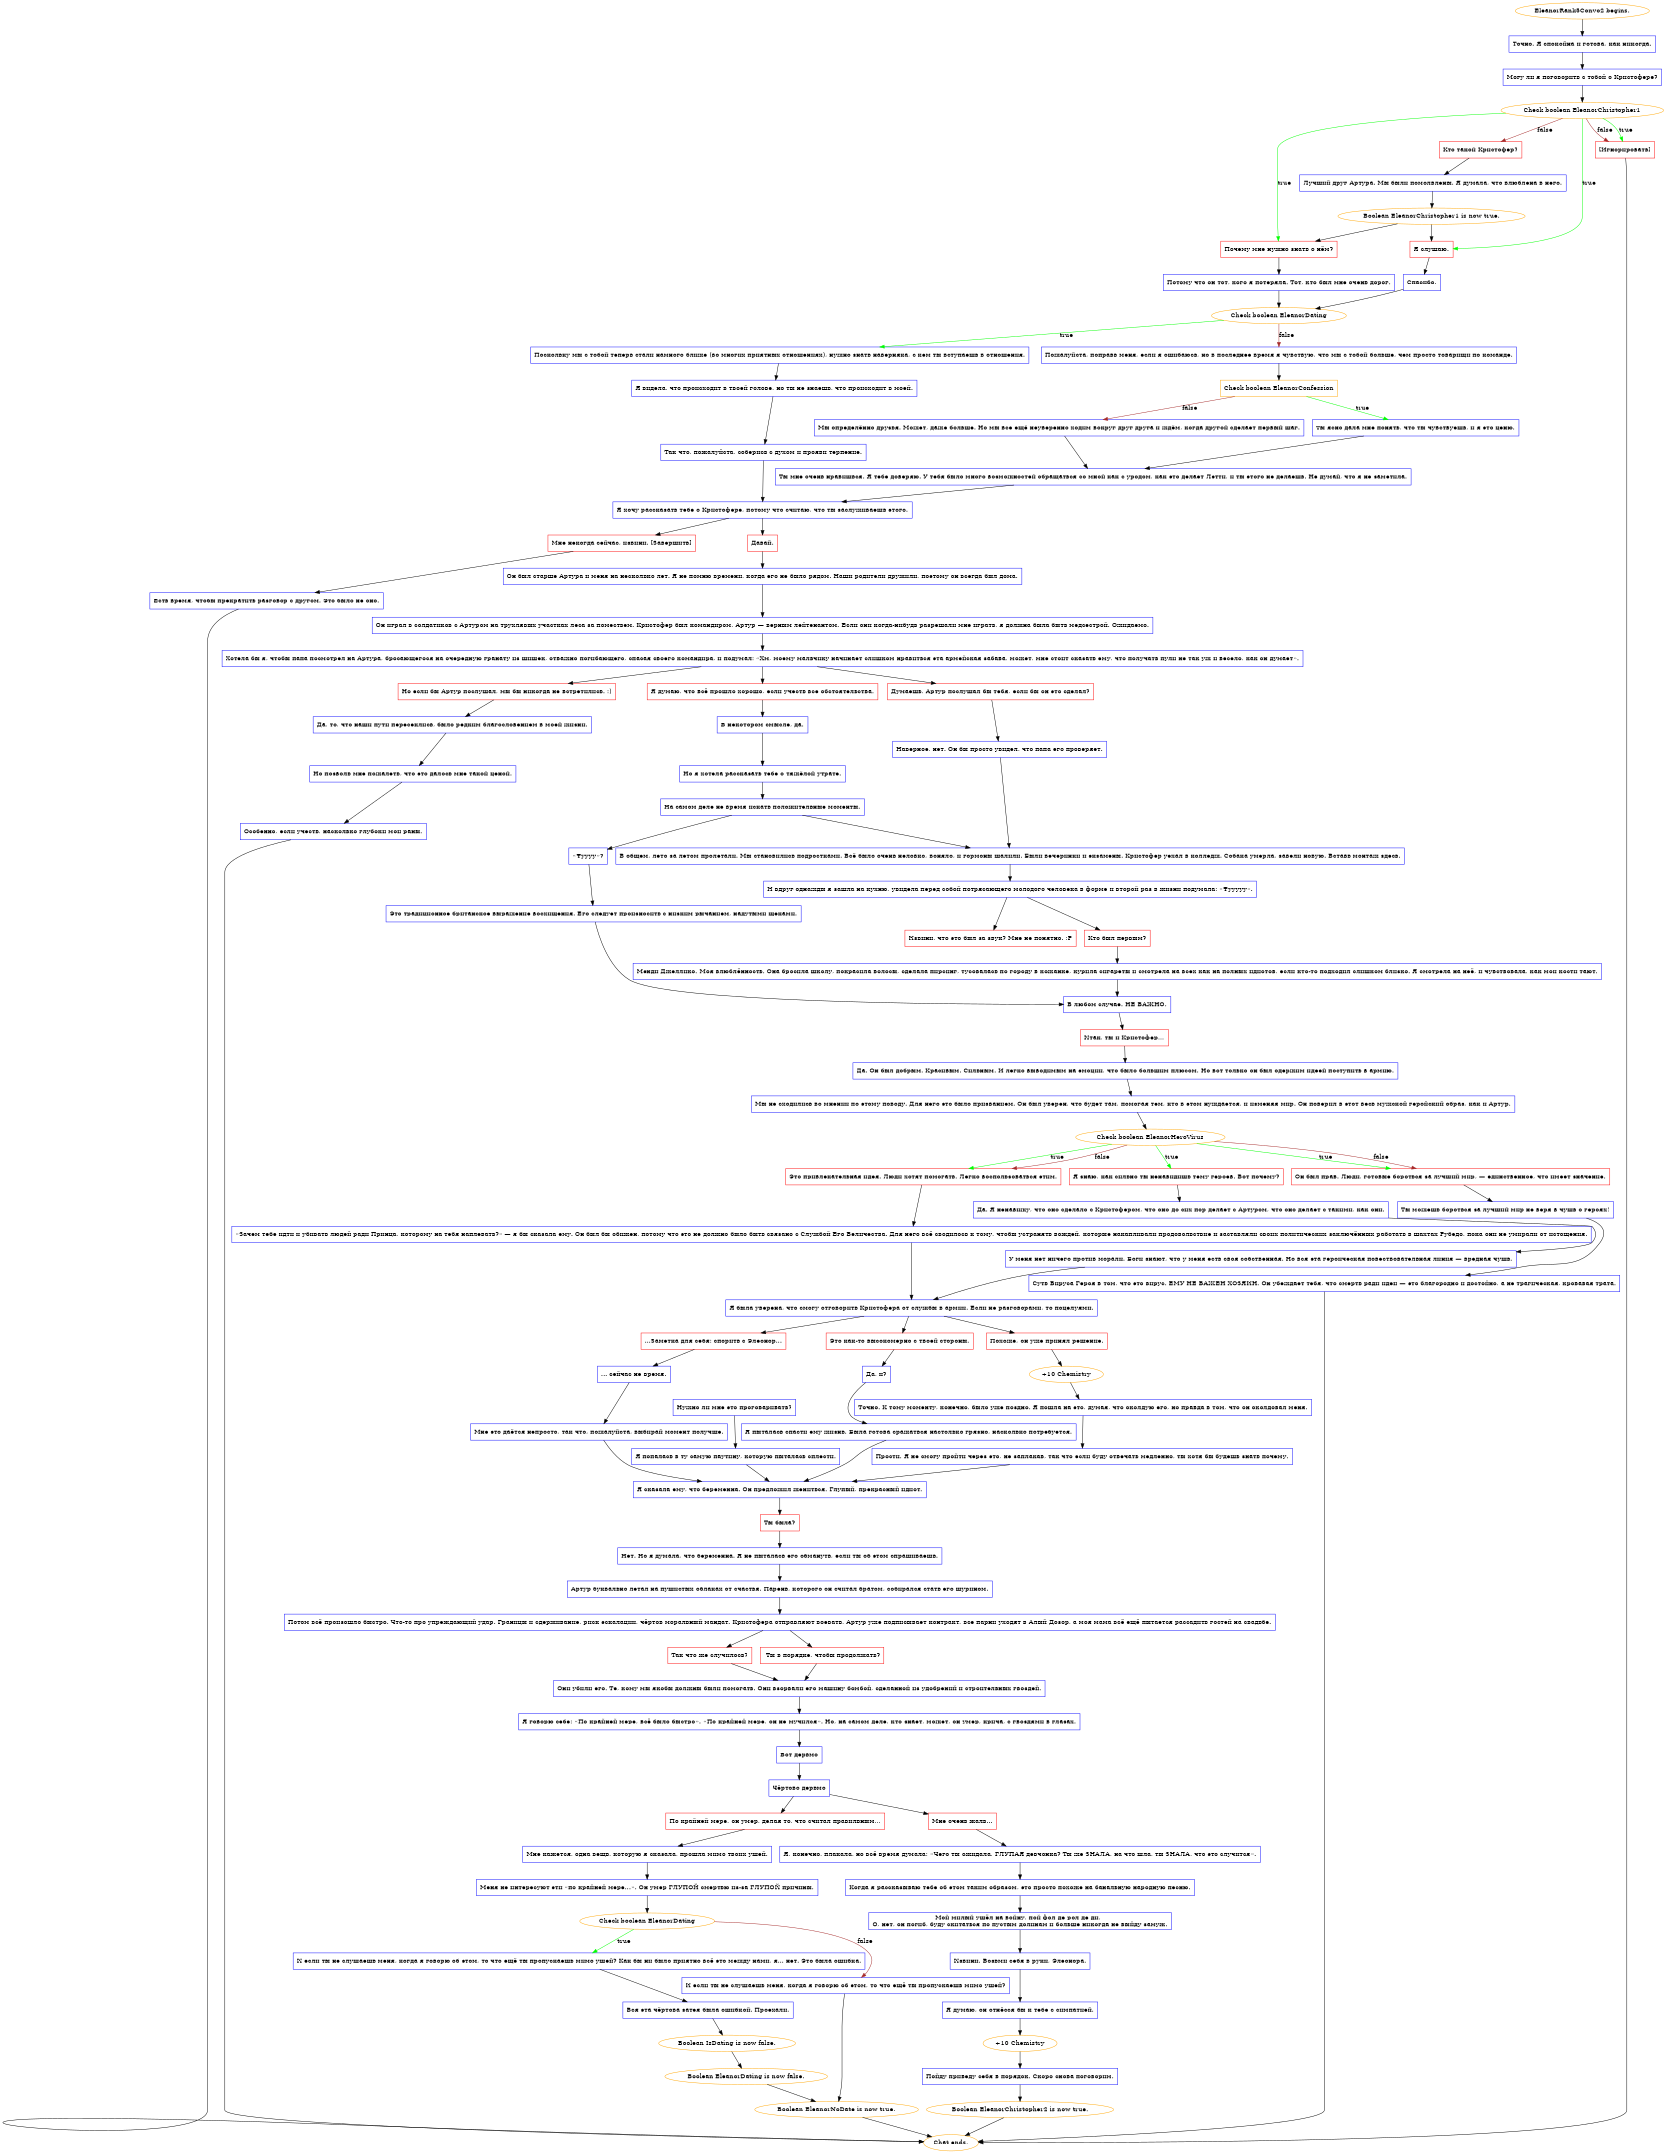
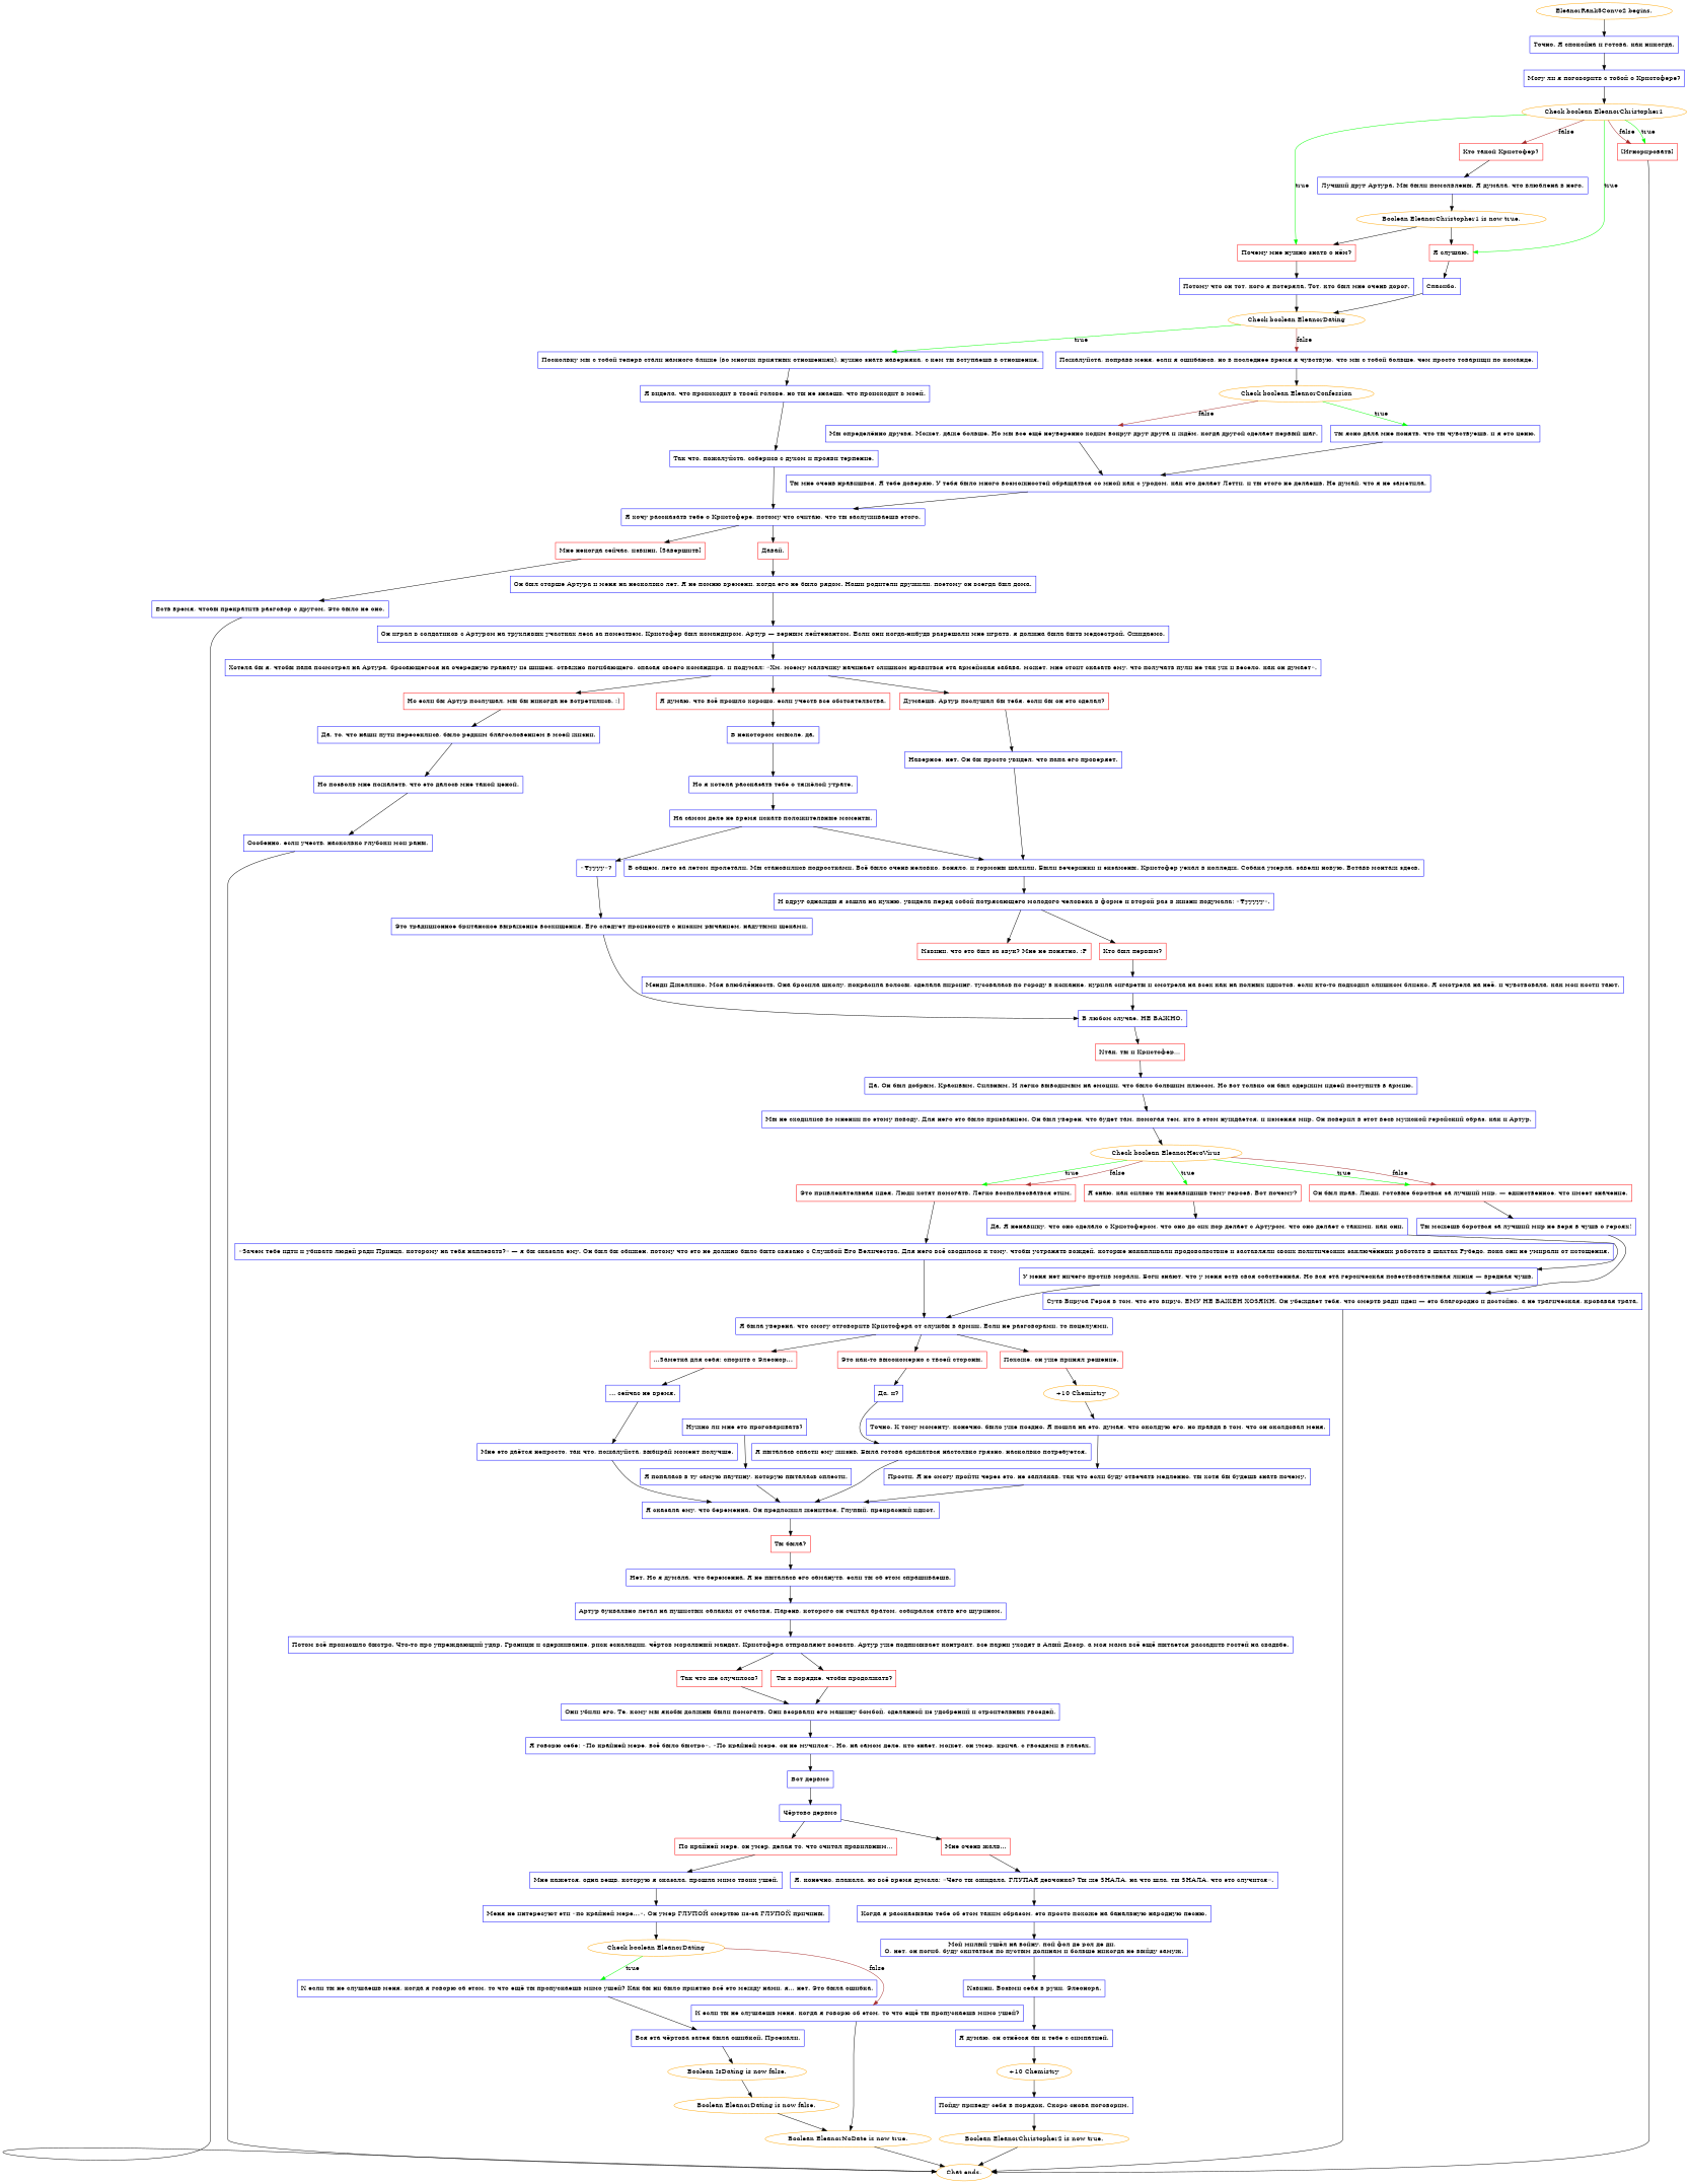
  digraph {
    node [color=blue shape=box]
    "EleanorRank5Convo2 begins." [color=orange shape=""]
    n2 [label="Точно. Я спокойна и готова, как никогда."]
    n3 [label="Могу ли я поговорить с тобой о Кристофере?"]
    n4 [color=orange label="Check boolean EleanorChristopher1" shape=""]
    n5 [color=red label="Я слушаю."]
    n6 [color=red label="Почему мне нужно знать о нём?"]
    n7 [color=red label="[Игнорировать]"]
    n8 [color=red label="Кто такой Кристофер?"]
    n9 [label="Спасибо."]
    n10 [label="Потому что он тот, кого я потеряла. Тот, кто был мне очень дорог."]
    "Chat ends." [color=orange shape=""]
    n12 [label="Лучший друг Артура. Мы были помолвлены. Я думала, что влюблена в него."]
    n13 [color=orange label="Check boolean EleanorDating" shape=""]
    n14 [color=orange label="Boolean EleanorChristopher1 is now true." shape=""]
    n15 [label="Поскольку мы с тобой теперь стали намного ближе (во многих приятных отношениях), нужно знать наверняка, с кем ты вступаешь в отношения."]
    n16 [label="Пожалуйста, поправь меня, если я ошибаюсь, но в последнее время я чувствую, что мы с тобой больше, чем просто товарищи по команде."]
    n17 [label="Я видела, что происходит в твоей голове, но ты не знаешь, что происходит в моей."]
-   n18 [color=orange label="Check boolean EleanorConfession"]
+   n18 [color=orange label="Check boolean EleanorConfession" shape=""]
    n19 [label="Так что, пожалуйста, соберись с духом и прояви терпение."]
    n20 [label="Ты ясно дала мне понять, что ты чувствуешь, и я это ценю."]
    n21 [label="Мы определённо друзья. Может, даже больше. Но мы все ещё неуверенно ходим вокруг друг друга и ждём, когда другой сделает первый шаг."]
    n22 [label="Я хочу рассказать тебе о Кристофере, потому что считаю, что ты заслуживаешь этого."]
    n23 [label="Ты мне очень нравишься. Я тебе доверяю. У тебя было много возможностей обращаться со мной как с уродом, как это делает Лэтти, и ты этого не делаешь. Не думай, что я не заметила."]
    n24 [color=red label="Давай."]
    n25 [color=red label="Мне некогда сейчас, извини. [Завершить]"]
    n26 [label="Он был старше Артура и меня на несколько лет. Я не помню времени, когда его не было рядом. Наши родители дружили, поэтому он всегда был дома."]
    n27 [label="Есть время, чтобы прекратить разговор с другом. Это было не оно."]
    n28 [label="Он играл в солдатиков с Артуром на трухлявых участках леса за поместьем. Кристофер был командиром, Артур — верным лейтенантом. Если они когда-нибудь разрешали мне играть, я должна была быть медсестрой. Ожидаемо."]
    n29 [label="Хотела бы я, чтобы папа посмотрел на Артура, бросающегося на очередную гранату из шишек, отважно погибающего, спасая своего командира, и подумал: «Хм, моему мальчику начинает слишком нравиться эта армейская забава, может, мне стоит сказать ему, что получать пули не так уж и весело, как он думает»."]
    n30 [color=red label="Думаешь, Артур послушал бы тебя, если бы он это сделал?"]
    n31 [color=red label="Я думаю, что всё прошло хорошо, если учесть все обстоятельства."]
    n32 [color=red label="Но если бы Артур послушал, мы бы никогда не встретились. :)"]
    n33 [label="Наверное, нет. Он бы просто увидел, что папа его проверяет."]
    n34 [label="В некотором смысле, да."]
    n35 [label="Да, то, что наши пути пересеклись, было редким благословением в моей жизни."]
    n36 [label="В общем, лето за летом пролетали. Мы становились подростками. Всё было очень неловко, воняло, и гормоны шалили. Были вечеринки и экзамены. Кристофер уехал в колледж. Собака умерла, завели новую. Вставь монтаж здесь."]
    n37 [label="Но я хотела рассказать тебе о тяжёлой утрате."]
    n38 [label="Но позволь мне пожалеть, что это далось мне такой ценой."]
    n39 [label="И вдруг однажды я зашла на кухню, увидела перед собой потрясающего молодого человека в форме и второй раз в жизни подумала: «Фууууу»."]
    n40 [label="На самом деле не время искать положительные моменты."]
    n41 [label="Особенно, если учесть, насколько глубоки мои раны."]
    n42 [color=red label="Извини, что это был за звук? Мне не понятно. :P"]
    n43 [color=red label="Кто был первым?"]
    n44 [label="«Фуууу»?"]
    n45 [label="Мэнди Джеллико. Моя влюблённость. Она бросила школу, покрасила волосы, сделала пирсинг, тусовалась по городу в кожанке, курила сигареты и смотрела на всех как на полных идиотов, если кто-то подходил слишком близко. Я смотрела на неё, и чувствовала, как мои кости тают."]
    n46 [label="Это традиционное британское выражение восхищения. Его следует произносить с низким рычанием, надутыми щеками."]
    n47 [label="В любом случае. НЕ ВАЖНО."]
    n48 [color=red label="Итак, ты и Кристофер…"]
    n49 [label="Да. Он был добрым. Красивым. Сильным. И легко выводимым на эмоции, что было большим плюсом. Но вот только он был одержим идеей поступить в армию."]
    n50 [label="Мы не сходились во мнении по этому поводу. Для него это было призванием. Он был уверен, что будет там, помогая тем, кто в этом нуждается, и изменяя мир. Он поверил в этот весь мужской геройский образ, как и Артур."]
    n51 [color=orange label="Check boolean EleanorHeroVirus" shape=""]
    n52 [color=red label="Я знаю, как сильно ты ненавидишь тему героев. Вот почему?"]
    n53 [color=red label="Он был прав. Люди, готовые бороться за лучший мир, — единственное, что имеет значение."]
    n54 [color=red label="Это привлекательная идея. Люди хотят помогать. Легко воспользоваться этим."]
    n55 [label="Да. Я ненавижу, что оно сделало с Кристофером, что оно до сих пор делает с Артуром, что оно делает с такими, как они."]
    n56 [label="Ты можешь бороться за лучший мир не веря в чушь о героях!"]
    n57 [label="«Зачем тебе идти и убивать людей ради Принца, которому на тебя наплевать?» — я бы сказала ему. Он был бы обижен, потому что это не должно было быть связано с Службой Его Величества. Для него всё сводилось к тому, чтобы устранять вождей, которые накапливали продовольствие и заставляли своих политических заключённых работать в шахтах Рубедо, пока они не умирали от истощения."]
    n58 [label="У меня нет ничего против морали. Боги знают, что у меня есть своя собственная. Но вся эта героическая повествовательная линия — вредная чушь."]
    n59 [label="Суть Вируса Героя в том, что это вирус. ЕМУ НЕ ВАЖЕН ХОЗЯИН. Он убеждает тебя, что смерть ради идеи — это благородно и достойно, а не трагическая, кровавая трата."]
    n60 [label="Я была уверена, что смогу отговорить Кристофера от службы в армии. Если не разговорами, то поцелуями."]
    n61 [color=red label="Это как-то высокомерно с твоей стороны."]
    n62 [color=red label="Похоже, он уже принял решение."]
    n63 [color=red label="...Заметка для себя: спорить с Элеонор..."]
    n64 [label="Да, и?"]
    n65 [color=orange label="+10 Chemistry" shape=""]
    n66 [label="... сейчас не время."]
    n67 [label="Я пыталась спасти ему жизнь. Была готова сражаться настолько грязно, насколько потребуется."]
    n68 [label="Нужно ли мне это проговаривать?"]
    n69 [label="Я попалась в ту самую паутину, которую пыталась сплести."]
    n70 [label="Точно. К тому моменту, конечно, было уже поздно. Я пошла на это, думая, что околдую его, но правда в том, что он околдовал меня."]
    n71 [label="Мне это даётся непросто, так что, пожалуйста, выбирай момент получше."]
    n72 [label="Я сказала ему, что беременна. Он предложил жениться. Глупый, прекрасный идиот."]
    n73 [label="Прости. Я не смогу пройти через это, не заплакав, так что если буду отвечать медленно, ты хотя бы будешь знать почему."]
    n74 [color=red label="Ты была?"]
    n75 [label="Нет. Но я думала, что беременна. Я не пыталась его обмануть, если ты об этом спрашиваешь."]
    n76 [label="Артур буквально летал на пушистых облаках от счастья. Парень, которого он считал братом, собирался стать его шурином."]
    n77 [label="Потом всё произошло быстро. Что-то про упреждающий удар. Границы и сдерживание, риск эскалации, чёртов моральный мандат. Кристофера отправляют воевать, Артур уже подписывает контракт, все парни уходят в Алый Дозор, а моя мама всё ещё пытается рассадить гостей на свадьбе."]
    n78 [color=red label="Так что же случилось?"]
    n79 [color=red label=" Ты в порядке, чтобы продолжать?"]
    n80 [label="Они убили его. Те, кому мы якобы должны были помогать. Они взорвали его машину бомбой, сделанной из удобрений и строительных гвоздей."]
    n81 [label="Я говорю себе: «По крайней мере, всё было быстро». «По крайней мере, он не мучился». Но, на самом деле, кто знает, может, он умер, крича, с гвоздями в глазах."]
    n82 [label="Вот дерьмо"]
    n83 [label="Чёртово дерьмо"]
    n84 [color=red label="По крайней мере, он умер, делая то, что считал правильным…"]
    n85 [color=red label="Мне очень жаль..."]
    n86 [label="Мне кажется, одна вещь, которую я сказала, прошла мимо твоих ушей."]
    n87 [label="Я, конечно, плакала, но всё время думала: «Чего ты ожидала, ГЛУПАЯ девчонка? Ты же ЗНАЛА, на что шла, ты ЗНАЛА, что это случится»."]
    n88 [label="Меня не интересуют эти «по крайней мере...». Он умер ГЛУПОЙ смертью из-за ГЛУПОЙ причины."]
    n89 [label="Когда я рассказываю тебе об этом таким образом, это просто похоже на банальную народную песню."]
    n90 [color=orange label="Check boolean EleanorDating" shape=""]
    n91 [label="Мой милый ушёл на войну, пой фол де рол де ди,  \nО, нет, он погиб, буду скитаться по пустым долинам и больше никогда не выйду замуж."]
    n92 [label="И если ты не слушаешь меня, когда я говорю об этом, то что ещё ты пропускаешь мимо ушей? Как бы ни было приятно всё это между нами, я... нет. Это была ошибка."]
    n93 [label="И если ты не слушаешь меня, когда я говорю об этом, то что ещё ты пропускаешь мимо ушей?"]
    n94 [label="Извини. Возьми себя в руки, Элеонора."]
    n95 [label="Вся эта чёртова затея была ошибкой. Проехали."]
    n96 [color=orange label="Boolean EleanorNoDate is now true." shape=""]
    n97 [label="Я думаю, он отнёсся бы к тебе с симпатией."]
    n98 [color=orange label="Boolean IsDating is now false." shape=""]
    n99 [color=orange label="+10 Chemistry" shape=""]
    n100 [color=orange label="Boolean EleanorDating is now false." shape=""]
    n101 [label="Пойду приведу себя в порядок. Скоро снова поговорим."]
    n102 [color=orange label="Boolean EleanorChristopher2 is now true." shape=""]
    "EleanorRank5Convo2 begins." -> n2
    n2 -> n3
    n3 -> n4
    n4 -> n5 [color=green label=true]
    n4 -> n6 [color=green label=true]
    n4 -> n7 [color=green label=true]
    n4 -> n7 [color=brown label=false]
    n4 -> n8 [color=brown label=false]
    n5 -> n9
    n6 -> n10
    n7 -> "Chat ends."
    n8 -> n12
    n9 -> n13
    n10 -> n13
    n12 -> n14
    n13 -> n15 [color=green label=true]
    n13 -> n16 [color=brown label=false]
    n14 -> n5
    n14 -> n6
    n15 -> n17
    n16 -> n18
    n17 -> n19
    n18 -> n20 [color=green label=true]
    n18 -> n21 [color=brown label=false]
    n19 -> n22
    n20 -> n23
    n21 -> n23
    n22 -> n24
    n22 -> n25
    n23 -> n22
    n24 -> n26
    n25 -> n27
    n26 -> n28
    n27 -> "Chat ends."
    n28 -> n29
    n29 -> n30
    n29 -> n31
    n29 -> n32
    n30 -> n33
    n31 -> n34
    n32 -> n35
    n33 -> n36
    n34 -> n37
    n35 -> n38
    n36 -> n39
    n37 -> n40
    n38 -> n41
    n39 -> n42
    n39 -> n43
    n40 -> n36
    n40 -> n44
    n41 -> "Chat ends."
    n43 -> n45
    n44 -> n46
    n45 -> n47
    n46 -> n47
    n47 -> n48
    n48 -> n49
    n49 -> n50
    n50 -> n51
    n51 -> n52 [color=green label=true]
    n51 -> n53 [color=green label=true]
    n51 -> n53 [color=brown label=false]
    n51 -> n54 [color=green label=true]
    n51 -> n54 [color=brown label=false]
    n52 -> n55
    n53 -> n56
    n54 -> n57
    n55 -> n58
    n56 -> n59
    n57 -> n60
    n58 -> n60
    n59 -> "Chat ends."
    n60 -> n61
    n60 -> n62
    n60 -> n63
    n61 -> n64
    n62 -> n65
    n63 -> n66
    n64 -> n67
    n65 -> n70
    n66 -> n71
    n67 -> n72
    n68 -> n69
    n69 -> n72
    n70 -> n73
    n71 -> n72
    n72 -> n74
    n73 -> n72
    n74 -> n75
    n75 -> n76
    n76 -> n77
    n77 -> n78
    n77 -> n79
    n78 -> n80
    n79 -> n80
    n80 -> n81
    n81 -> n82
    n82 -> n83
    n83 -> n84
    n83 -> n85
    n84 -> n86
    n85 -> n87
    n86 -> n88
    n87 -> n89
    n88 -> n90
    n89 -> n91
    n90 -> n92 [color=green label=true]
    n90 -> n93 [color=brown label=false]
    n91 -> n94
    n92 -> n95
    n93 -> n96
    n94 -> n97
    n95 -> n98
    n96 -> "Chat ends."
    n97 -> n99
    n98 -> n100
    n99 -> n101
    n100 -> n96
    n101 -> n102
    n102 -> "Chat ends."
  }
